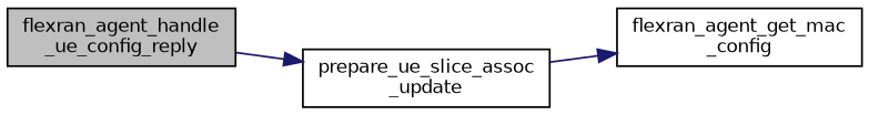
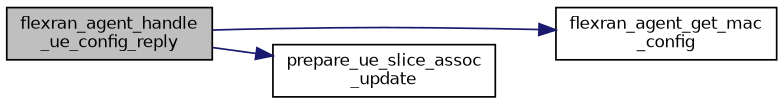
  digraph {
    rankdir=LR
    node [color=black fillcolor=white fontname=Helvetica fontsize=10 shape=record style=filled]
    edge [color=midnightblue fontname=Helvetica fontsize=10 labelfontname=Helvetica labelfontsize=10 style=solid]
    n1 [fillcolor=grey75 fontcolor=black height=0.2 label="flexran_agent_handle\l_ue_config_reply" width=0.4]
    n2 [height=0.2 label="flexran_agent_get_mac\l_config" width=0.4]
    n3 [height=0.2 label="prepare_ue_slice_assoc\l_update" width=0.4]
-   n3 -> n2
+   n1 -> n2
    n1 -> n3
  }
